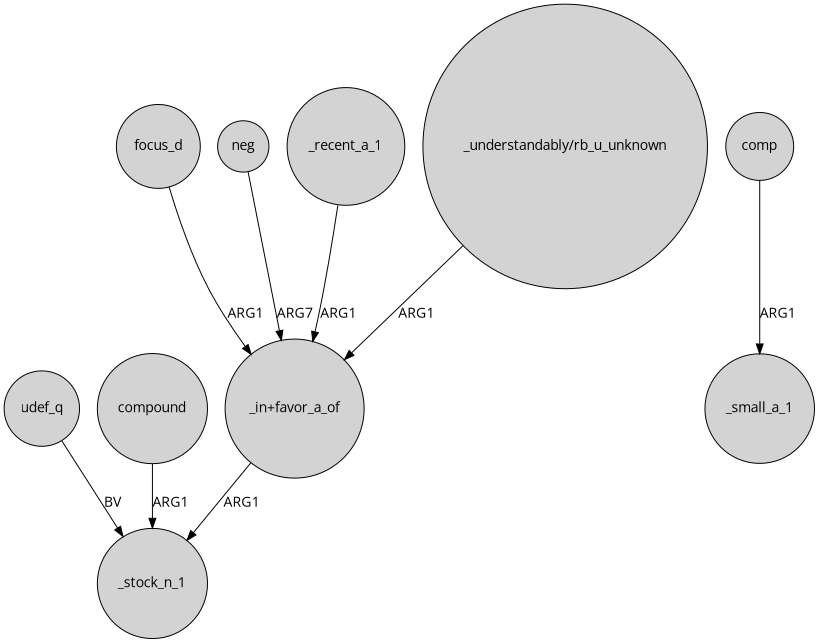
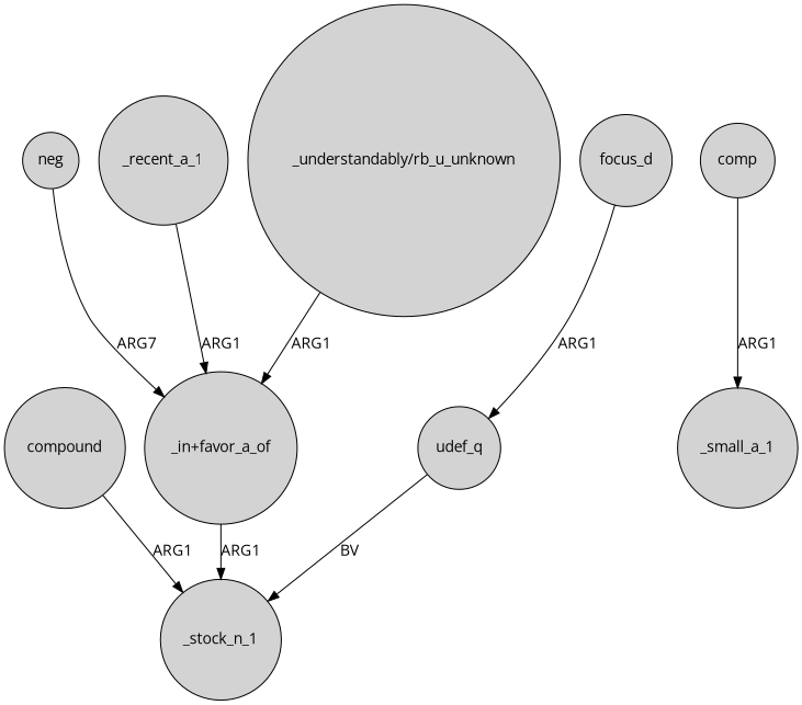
  digraph {
    fontname="Open Sans"
    node [fontname="Open Sans" shape=circle style=filled]
    edge [fontname="Open Sans"]
    udef_q
    _stock_n_1
    compound
    focus_d
    "_in+favor_a_of"
    comp
    _small_a_1
    neg
    _recent_a_1
    "_understandably/rb_u_unknown"
    udef_q -> _stock_n_1 [label=BV]
    compound -> _stock_n_1 [label=ARG1]
-   focus_d -> "_in+favor_a_of" [label=ARG1]
+   focus_d -> udef_q [label=ARG1]
    "_in+favor_a_of" -> _stock_n_1 [label=ARG1]
    comp -> _small_a_1 [label=ARG1]
    neg -> "_in+favor_a_of" [label=ARG7]
    _recent_a_1 -> "_in+favor_a_of" [label=ARG1]
    "_understandably/rb_u_unknown" -> "_in+favor_a_of" [label=ARG1]
  }
